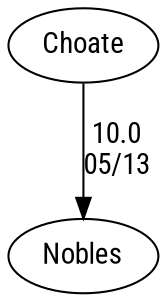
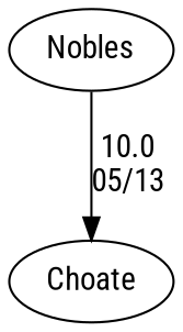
  digraph {
    fontname="Roboto Condensed"
    node [fontname="Roboto Condensed"]
    Nobles
    Choate
-   Choate -> Nobles [label="10.0\n05/13" random=random weight=90 fontname="Roboto Condensed"]
+   Nobles -> Choate [label="10.0\n05/13" random=random weight=90 fontname="Roboto Condensed"]
  }
